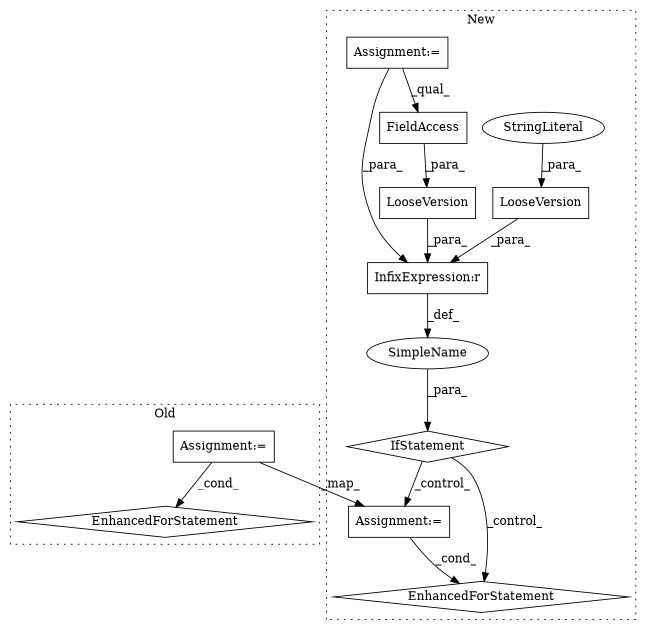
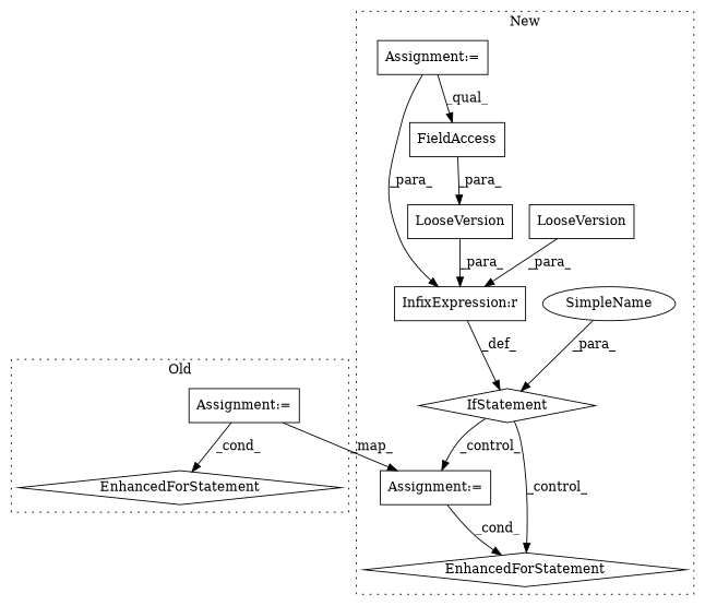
  digraph {
    node [a=7 l="53,2" s="4681,4800" shape=box]
    n1 [a=70 label=EnhancedForStatement shape=diamond]
    n2 [label="Assignment:="]
    n3 [a=32 l="13,1" label=LooseVersion s="4774,4806"]
    n4 [a=27 l=4 label="InfixExpression:r" s=4807]
    n5 [a=70 l="57,2" label=EnhancedForStatement s="4841,4964" shape=diamond]
    n6 [a=42 label=SimpleName shape=ellipse l="" s=""]
    n7 [l="57,2" label="Assignment:=" s="4841,4964"]
    n8 [a=22 l=19 label=FieldAccess s=4787]
    n9 [a=25 l="4,2" label=IfStatement s="4770,4831" shape=diamond]
    n10 [a=32 l="13,1" label=LooseVersion s="4811,4830"]
-   n11 [a=45 l=6 label=StringLiteral s=4824 shape=ellipse]
    n12 [l=7 label="Assignment:=" s=4426]
    subgraph cluster_1 {
      label=Old
      style=dotted
      n1
      n2
    }
    subgraph cluster_2 {
      label=New
      style=dotted
      n3
      n4
      n5
      n6
      n7
      n8
      n9
      n10
-     n11
      n12
    }
    n2 -> n1 [label=_cond_]
    n2 -> n7 [label=_map_]
    n3 -> n4 [label=_para_]
-   n4 -> n6 [label=_def_]
+   n4 -> n9 [label=_def_]
    n6 -> n9 [label=_para_]
    n7 -> n5 [label=_cond_]
    n8 -> n3 [label=_para_]
    n9 -> n5 [label=_control_]
    n9 -> n7 [label=_control_]
    n10 -> n4 [label=_para_]
-   n11 -> n10 [label=_para_]
    n12 -> n4 [label=_para_]
    n12 -> n8 [label=_qual_]
  }
